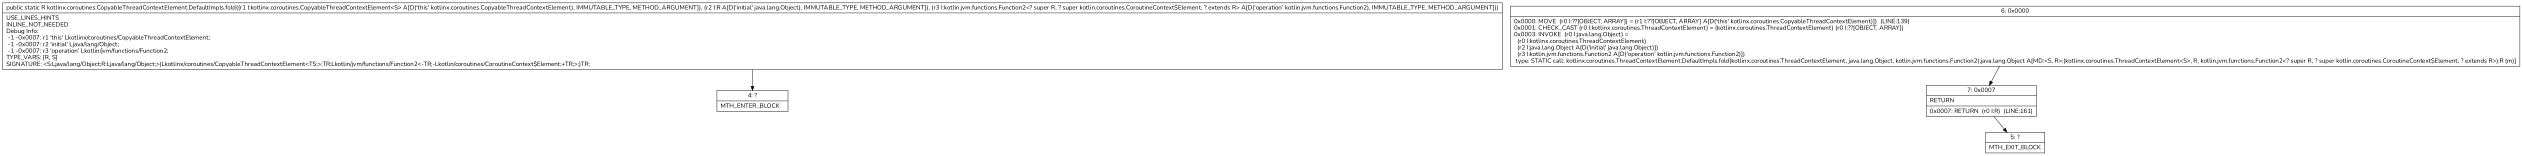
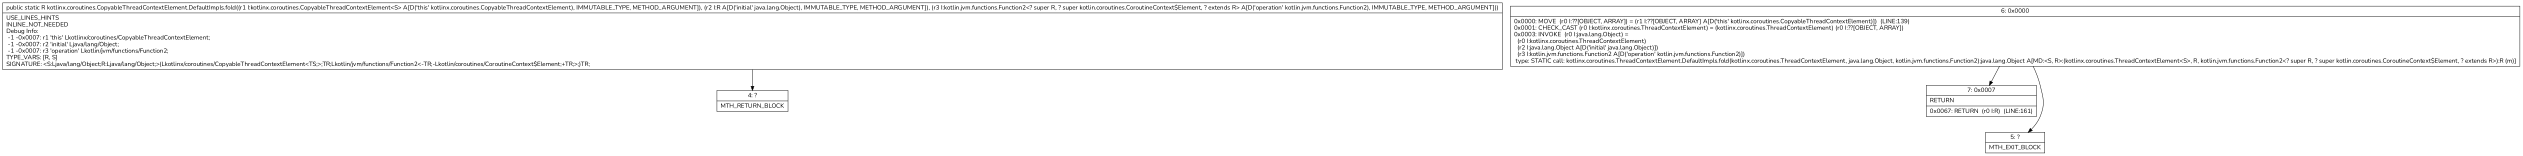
  digraph {
    fontname=Nunito
    node [fontname=Nunito shape=record]
    edge [fontname=Nunito]
-   n1 [label="{4\:\ ?|MTH_ENTER_BLOCK\l}"]
+   n1 [label="{4\:\ ?|MTH_RETURN_BLOCK\l}"]
    n2 [label="{6\:\ 0x0000|0x0000: MOVE  (r0 I:??[OBJECT, ARRAY]) = (r1 I:??[OBJECT, ARRAY] A[D('this' kotlinx.coroutines.CopyableThreadContextElement)])  (LINE:139)\l0x0001: CHECK_CAST (r0 I:kotlinx.coroutines.ThreadContextElement) = (kotlinx.coroutines.ThreadContextElement) (r0 I:??[OBJECT, ARRAY]) \l0x0003: INVOKE  (r0 I:java.lang.Object) = \l  (r0 I:kotlinx.coroutines.ThreadContextElement)\l  (r2 I:java.lang.Object A[D('initial' java.lang.Object)])\l  (r3 I:kotlin.jvm.functions.Function2 A[D('operation' kotlin.jvm.functions.Function2)])\l type: STATIC call: kotlinx.coroutines.ThreadContextElement.DefaultImpls.fold(kotlinx.coroutines.ThreadContextElement, java.lang.Object, kotlin.jvm.functions.Function2):java.lang.Object A[MD:\<S, R\>:(kotlinx.coroutines.ThreadContextElement\<S\>, R, kotlin.jvm.functions.Function2\<? super R, ? super kotlin.coroutines.CoroutineContext$Element, ? extends R\>):R (m)]\l}"]
-   n3 [label="{7\:\ 0x0007|RETURN\l|0x0007: RETURN  (r0 I:R)  (LINE:161)\l}"]
+   n3 [label="{7\:\ 0x0007|RETURN\l|0x0067: RETURN  (r0 I:R)  (LINE:161)\l}"]
    n4 [label="{5\:\ ?|MTH_EXIT_BLOCK\l}"]
    n5 [label="{public static R kotlinx.coroutines.CopyableThreadContextElement.DefaultImpls.fold((r1 I:kotlinx.coroutines.CopyableThreadContextElement\<S\> A[D('this' kotlinx.coroutines.CopyableThreadContextElement), IMMUTABLE_TYPE, METHOD_ARGUMENT]), (r2 I:R A[D('initial' java.lang.Object), IMMUTABLE_TYPE, METHOD_ARGUMENT]), (r3 I:kotlin.jvm.functions.Function2\<? super R, ? super kotlin.coroutines.CoroutineContext$Element, ? extends R\> A[D('operation' kotlin.jvm.functions.Function2), IMMUTABLE_TYPE, METHOD_ARGUMENT]))  | USE_LINES_HINTS\lINLINE_NOT_NEEDED\lDebug Info:\l  \-1 \-0x0007: r1 'this' Lkotlinx\/coroutines\/CopyableThreadContextElement;\l  \-1 \-0x0007: r2 'initial' Ljava\/lang\/Object;\l  \-1 \-0x0007: r3 'operation' Lkotlin\/jvm\/functions\/Function2;\lTYPE_VARS: [R, S]\lSIGNATURE: \<S:Ljava\/lang\/Object;R:Ljava\/lang\/Object;\>(Lkotlinx\/coroutines\/CopyableThreadContextElement\<TS;\>;TR;Lkotlin\/jvm\/functions\/Function2\<\-TR;\-Lkotlin\/coroutines\/CoroutineContext$Element;+TR;\>;)TR;\l}"]
    n2 -> n3
-   n3 -> n4
+   n2 -> n4
    n5 -> n1
  }
